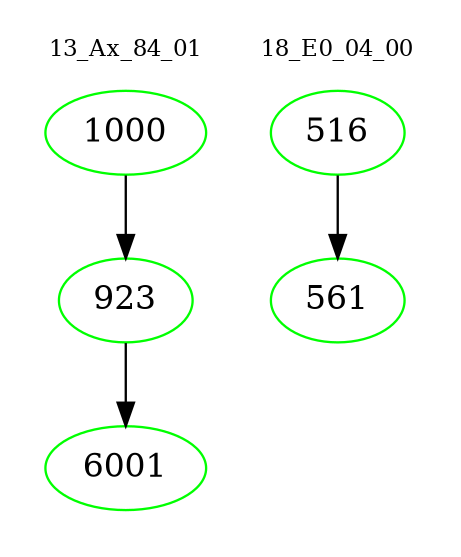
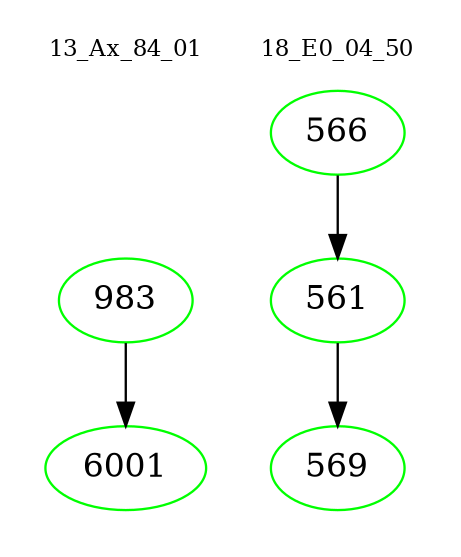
  digraph {
    node [color=green]
    edge [color=black]
-   n1 [label=1000]
-   n2 [label=923]
+   n2 [label=983]
    n3 [label=6001]
-   n4 [label=516]
+   n4 [label=566]
    n5 [label=561]
+   n6 [label=569]
    subgraph cluster_1 {
      color=white
      fontsize=10
      label="13_Ax_84_01"
-     n1
      n2
      n3
    }
    subgraph cluster_2 {
      color=white
      fontsize=10
-     label="18_E0_04_00"
+     label="18_E0_04_50"
      n4
      n5
+     n6
    }
-   n1 -> n2
    n2 -> n3
    n4 -> n5
+   n5 -> n6
  }
